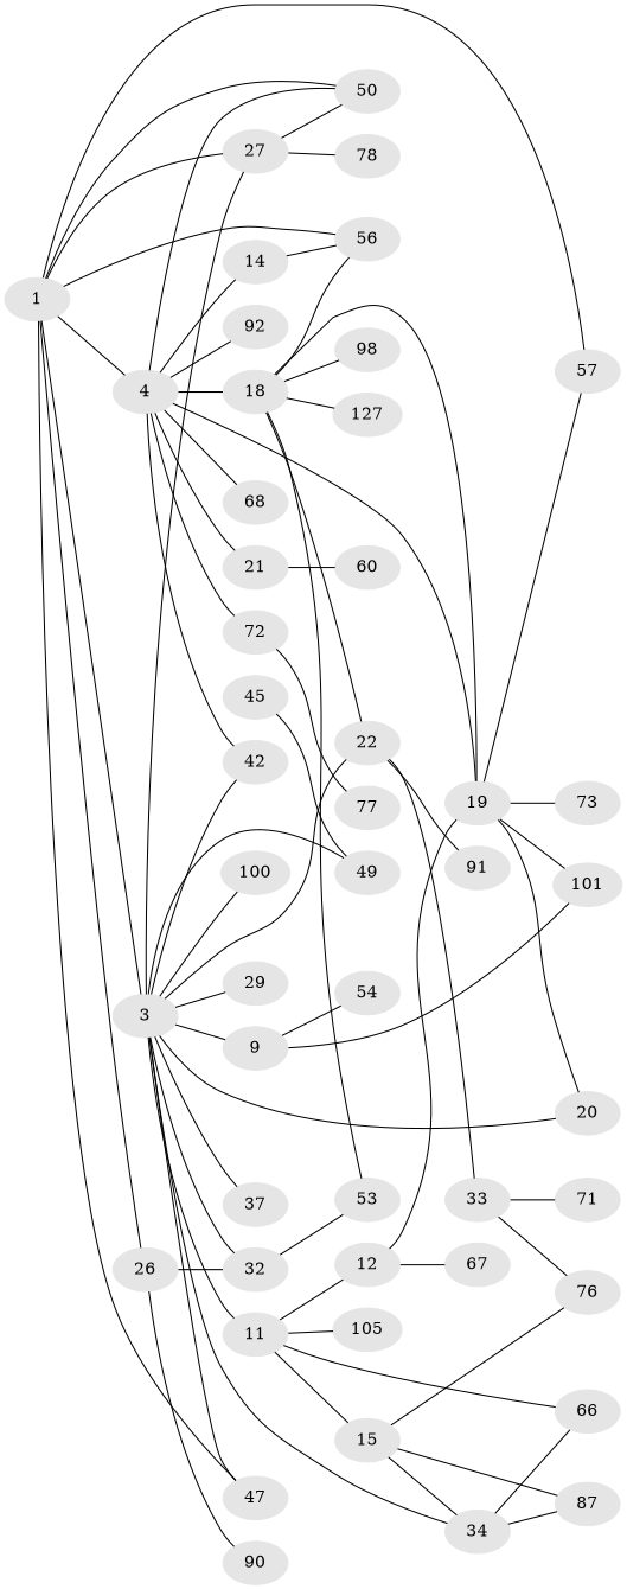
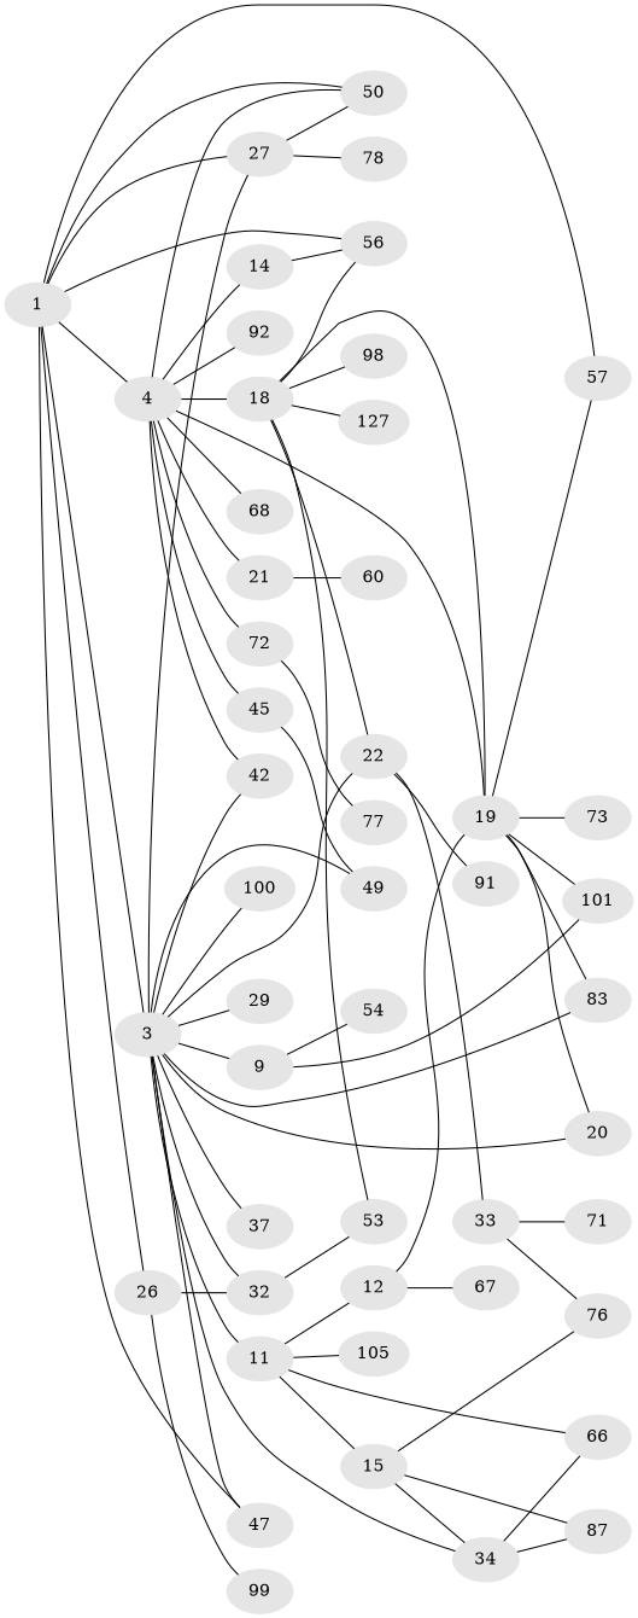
  graph {
    fontname="DejaVu Serif"
    rankdir=LR
    node [color=gray90 fontname="DejaVu Serif" style=filled]
    edge [fontname="DejaVu Serif"]
    1 [super="+2+96"]
    3 [super="+5+6+17+46+8"]
    4 [super="+13+7+21"]
    26 [super="+119+35"]
    27 [super="+70"]
    47 [super="+93"]
    50 [super="+61"]
    56 [super="+62"]
    57
    9 [super="+40+89"]
    11 [super="+16"]
    20 [super="+63"]
    22 [super="+41+36"]
    29
    32 [super="+112"]
    34 [super="+102+99"]
    37
    42
    49
+   83
    100
    14 [super="+94"]
    18 [super="+79+28+38"]
    19 [super="+122+114+69"]
    n25 [label=21 super="+52+48"]
    45
    68 [super="+74"]
    72 [super="+80"]
    92
    54
    101 [super="+110"]
-   90
+   90 [label=99]
    78
    12 [super="+81+51"]
    15 [super="+24+23"]
    66 [super="+125+75"]
    105
    33 [super="+95+104+43"]
    91
    53 [super="+65"]
    71
    76
    87
    98
    127
    73
    60
    77
    67
    1 -- 3
    1 -- 4
    1 -- 26
    1 -- 27
    1 -- 47
    1 -- 50
    1 -- 56
    1 -- 57
    3 -- 27
    3 -- 47
    3 -- 9
    3 -- 11
    3 -- 20
    3 -- 22 [weight=2]
    3 -- 29
    3 -- 32
    3 -- 34
    3 -- 37
    3 -- 42
    3 -- 49
+   3 -- 83
    3 -- 100
    4 -- 50
    4 -- 42
    4 -- 14
    4 -- 18 [weight=3]
    4 -- 19
    4 -- n25
+   4 -- 45
    4 -- 68
    4 -- 72
    4 -- 92
    26 -- 32
    26 -- 90
    27 -- 50
    27 -- 78
    9 -- 54
    9 -- 101
    11 -- 12
    11 -- 15
    11 -- 66
    11 -- 105
    22 -- 33
    22 -- 91
    32 -- 53
    34 -- 66
    34 -- 87
    14 -- 56
    18 -- 56
    18 -- 22
    18 -- 19
    18 -- 53
    18 -- 98
    18 -- 127
    19 -- 57
    19 -- 20
+   19 -- 83
    19 -- 101
    19 -- 73
    n25 -- 60
    45 -- 49
    72 -- 77
    12 -- 19
    12 -- 67
    15 -- 34
    15 -- 76
    15 -- 87
    33 -- 71
    33 -- 76
  }
